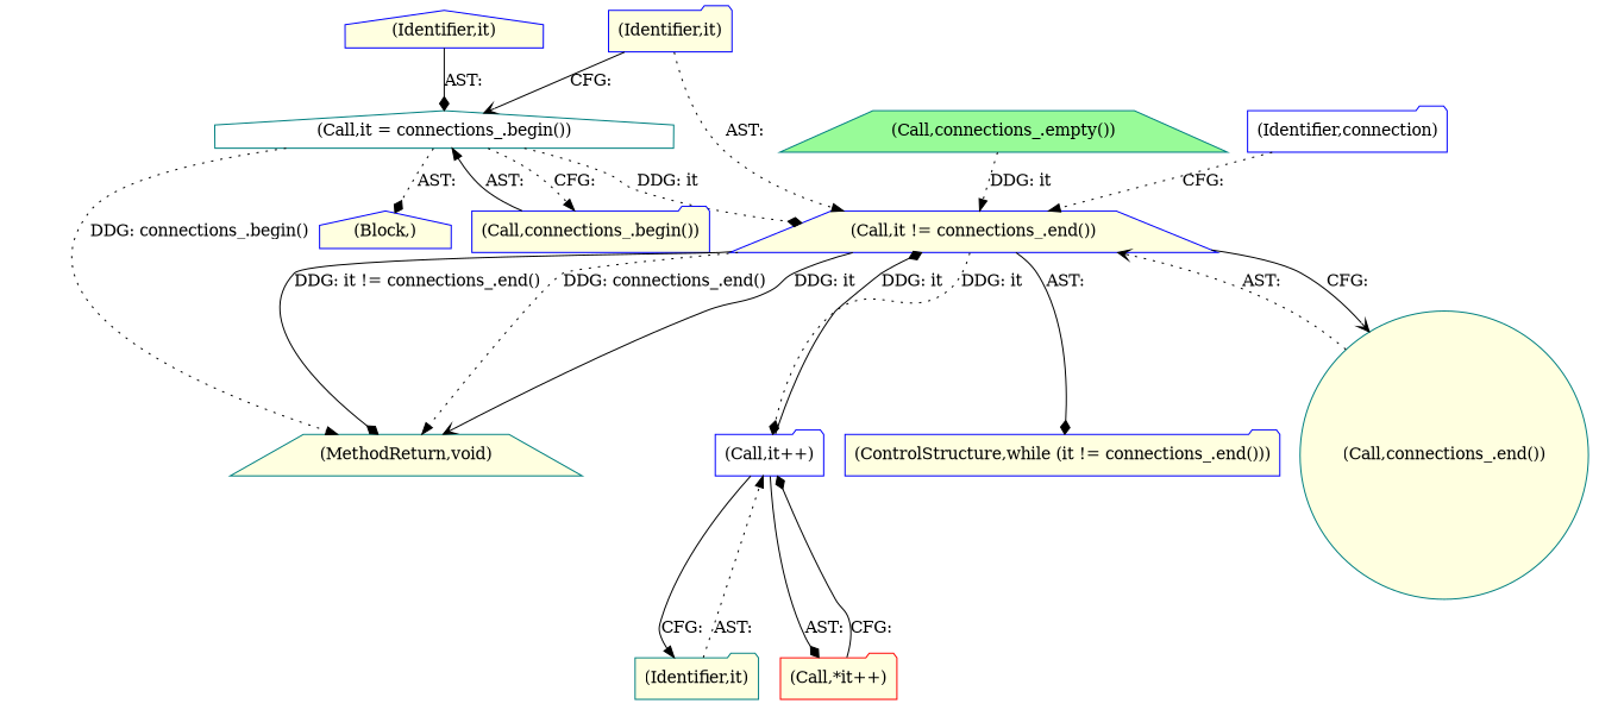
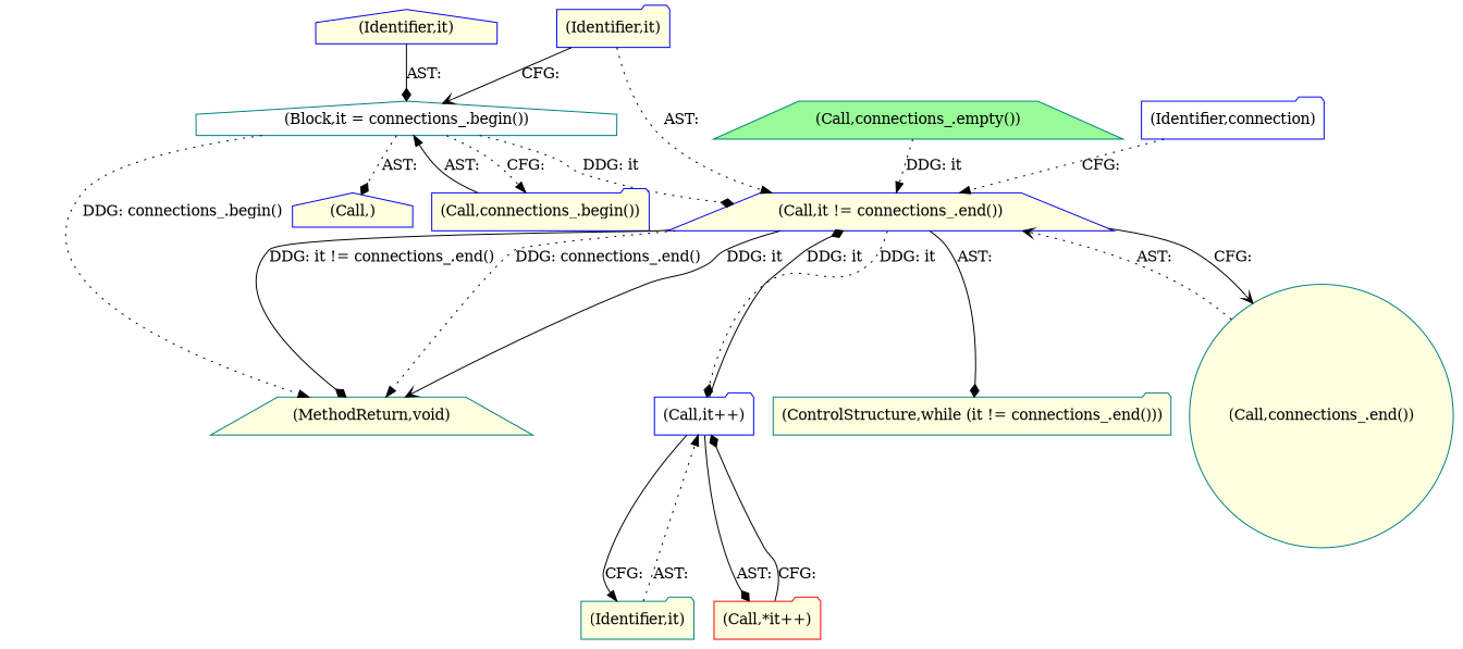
  digraph {
    node [color=blue fillcolor=lightyellow shape=folder style=filled]
    edge [arrowhead=diamond style=dotted]
-   n1 [color=teal fillcolor=white label="(Call,it = connections_.begin())" shape=house]
+   n1 [color=teal fillcolor=white label="(Block,it = connections_.begin())" shape=house]
    n2 [label="(Call,it != connections_.end())" shape=trapezium]
    n3 [label="(Call,connections_.begin())"]
    n4 [color=teal label="(MethodReturn,void)" shape=trapezium]
-   n5 [label="(Block,)" shape=house]
+   n5 [label="(Call,)" shape=house]
    n6 [fillcolor=white label="(Call,it++)"]
-   n7 [label="(ControlStructure,while (it != connections_.end()))"]
+   n7 [color=teal label="(ControlStructure,while (it != connections_.end()))"]
    n8 [color=teal label="(Call,connections_.end())" shape=circle]
    n9 [color=teal label="(Identifier,it)"]
    n10 [color=red label="(Call,*it++)"]
    n11 [label="(Identifier,it)" shape=house]
    n12 [label="(Identifier,it)"]
    n13 [color=teal fillcolor=palegreen label="(Call,connections_.empty())" shape=trapezium]
    n14 [fillcolor=white label="(Identifier,connection)"]
    n1 -> n2 [label="DDG: it"]
    n1 -> n3 [arrowhead=normal label="CFG: "]
    n1 -> n4 [arrowhead=normal label="DDG: connections_.begin()"]
    n1 -> n5 [label="AST: "]
    n2 -> n4 [arrowhead=vee label="DDG: it" style=solid]
    n2 -> n4 [label="DDG: it != connections_.end()" style=solid]
    n2 -> n4 [arrowhead=normal label="DDG: connections_.end()"]
    n2 -> n6 [label="DDG: it"]
    n2 -> n7 [label="AST: " style=solid]
    n2 -> n8 [arrowhead=vee label="CFG: " style=solid]
    n3 -> n1 [arrowhead=normal label="AST: " style=solid]
    n6 -> n2 [label="DDG: it" style=solid]
    n6 -> n9 [arrowhead=normal label="CFG: " style=solid]
    n6 -> n10 [label="AST: " style=solid]
    n8 -> n2 [arrowhead=vee label="AST: "]
    n9 -> n6 [arrowhead=normal label="AST: "]
    n10 -> n6 [label="CFG: " style=solid]
    n11 -> n1 [label="AST: " style=solid]
    n12 -> n1 [arrowhead=vee label="CFG: " style=solid]
    n12 -> n2 [arrowhead=normal label="AST: "]
    n13 -> n2 [arrowhead=normal label="DDG: it"]
    n14 -> n2 [arrowhead=normal label="CFG: "]
  }
